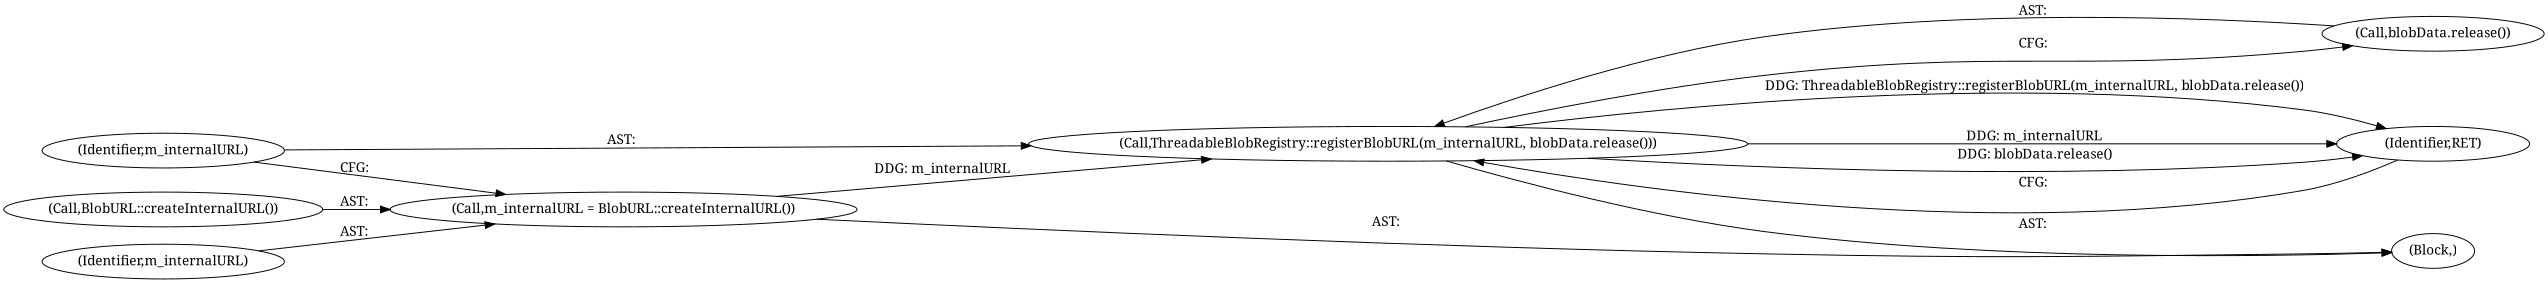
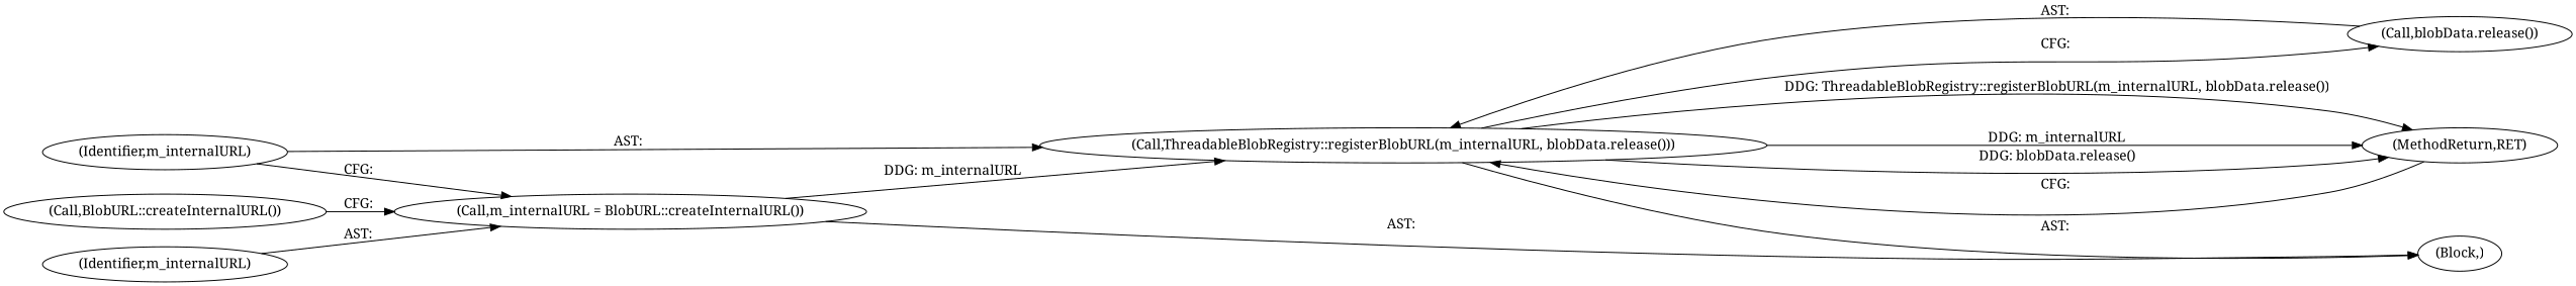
  digraph {
    fontname="Noto Serif"
    rankdir=LR
    node [fontname="Noto Serif"]
    edge [fontname="Noto Serif"]
    n1 [label="(Call,m_internalURL = BlobURL::createInternalURL())"]
    n2 [label="(Call,ThreadableBlobRegistry::registerBlobURL(m_internalURL, blobData.release()))"]
    n3 [label="(Block,)"]
-   n4 [label="(Identifier,RET)"]
+   n4 [label="(MethodReturn,RET)"]
    n5 [label="(Call,blobData.release())"]
    n6 [label="(Call,BlobURL::createInternalURL())"]
    n7 [label="(Identifier,m_internalURL)"]
    n8 [label="(Identifier,m_internalURL)"]
    n1 -> n2 [label="DDG: m_internalURL"]
    n1 -> n3 [label="AST: "]
    n2 -> n3 [label="AST: "]
    n2 -> n4 [label="DDG: ThreadableBlobRegistry::registerBlobURL(m_internalURL, blobData.release())"]
    n2 -> n4 [label="DDG: m_internalURL"]
    n2 -> n4 [label="DDG: blobData.release()"]
    n2 -> n5 [label="CFG: "]
    n4 -> n2 [label="CFG: "]
    n5 -> n2 [label="AST: "]
-   n6 -> n1 [label="AST: "]
+   n6 -> n1 [label="CFG: "]
    n7 -> n1 [label="CFG: "]
    n7 -> n2 [label="AST: "]
    n8 -> n1 [label="AST: "]
  }
